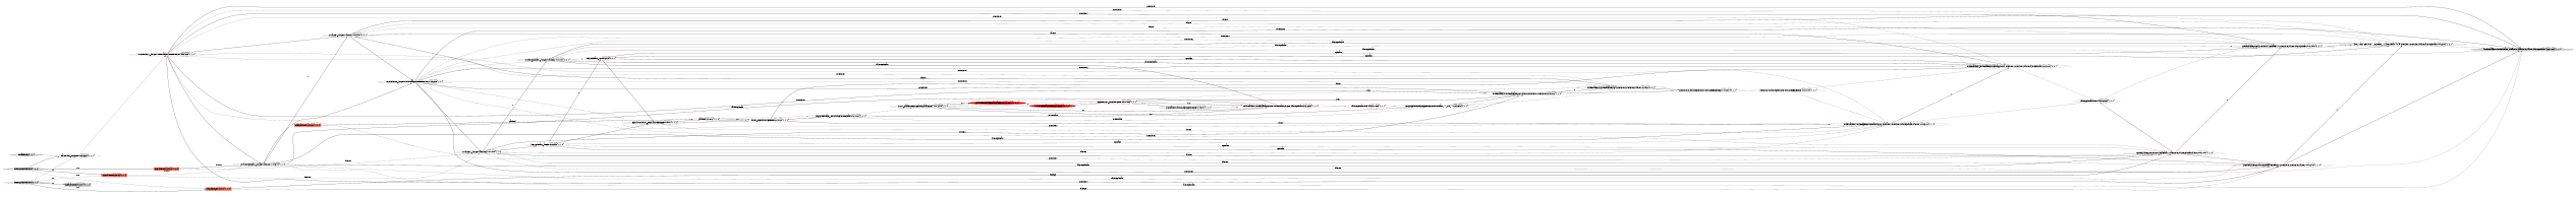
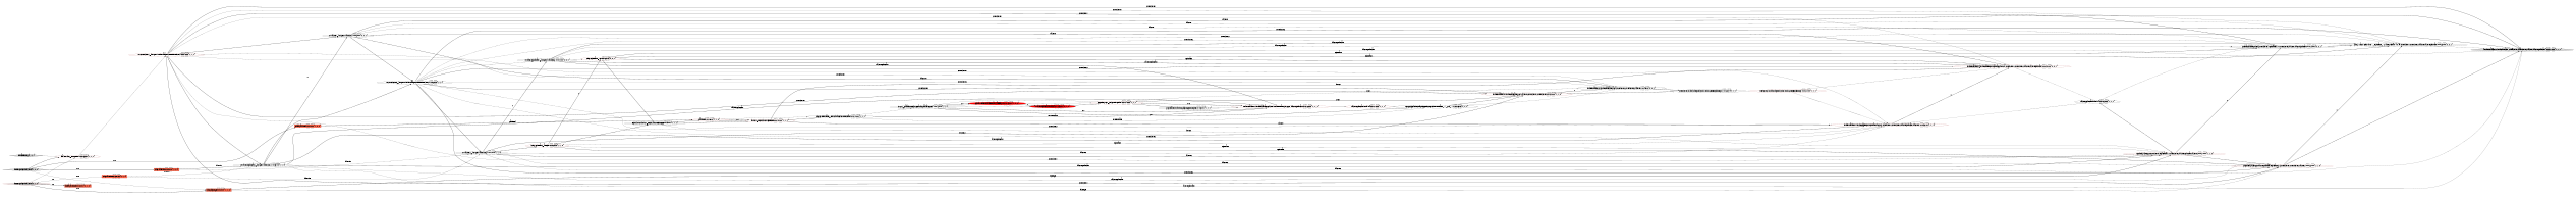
  digraph {
    rankdir=LR
    node [color=black fillcolor=white shape=ellipse style=filled]
    edge [arrowhead=vee style=bold]
    n1 [color=brown label="invokeRunnableInVMs(invokeCreateCache(props),oldServer2,currentServer1,currentServer2)@@@22@@@['1', '1', '0']"]
    n2 [label="currentServer1.invoke(invokeAssertVersion(Version.CURRENT_ORDINAL))@@@20@@@['1', '1', '1']"]
    n3 [label="invokeRunnableInVMs(invokeCreateCache(props),currentServer1,currentServer2,oldServer)@@@19@@@['0', '0', '1']"]
    n4 [color=brown label="currentServer2.invoke(invokeAssertVersion(Version.CURRENT_ORDINAL))@@@21@@@['1', '1', '1']"]
    n5 [color=brown fillcolor=tomato label="String oldVersion@@@2@@@['0', '1', '0']" shape=box]
    n6 [label="VM oldServerAndLocator = host.getVM(oldVersion,1)@@@5@@@['1', '1', '0']"]
    n7 [label="VM oldServer2 = host.getVM(oldVersion,3)@@@7@@@['1', '1', '0']"]
    n8 [color=brown label="invokeRunnableInVMs(invokeCreateRegion(regionName,shortcut),currentServer1,currentServer2,oldServerAndLocator,oldServer2)@@@25@@@['1', '1', '0']"]
    n9 [color=brown label="invokeRunnableInVMs(invokeStartLocatorAndServer(serverHostName,port,props),oldServerAndLocator)@@@16@@@['1', '1', '1']"]
    n10 [color=brown label="putAndVerify(objectType,oldServerAndLocator,regionName,5,15,currentServer1,currentServer2,oldServer2)@@@28@@@['1', '1', '0']"]
    n11 [fillcolor=lightgray label="{invokeRunnableInVMs(invokeCloseCache(),currentServer1,currentServer2,oldServer,oldServerAndLocator)}@@@27@@@['1', '1', '1']"]
    n12 [color=brown label="putAndVerify(objectType,currentServer1,regionName,0,10,currentServer2,oldServerAndLocator,oldServer2)@@@27@@@['1', '1', '0']"]
    n13 [label="VM currentServer2 = host.getVM(VersionManager.CURRENT_VERSION,2)@@@6@@@['1', '1', '1']"]
    n14 [label="VM oldServer = host.getVM(oldVersion,1)@@@5@@@['0', '0', '1']"]
    n15 [color=brown label="String regionName = \"aRegion\"@@@8@@@['1', '1', '0']"]
    n16 [label="VM oldServerAndLocator = host.getVM(oldVersion,3)@@@7@@@['0', '0', '1']"]
    n17 [color=brown label="shortcut = RegionShortcut.PARTITION@@@10@@@['1', '1', '1']"]
    n18 [color=brown label="invokeRunnableInVMs(invokeCreateRegion(regionName,shortcut),currentServer1,currentServer2,oldServer,oldServerAndLocator)@@@22@@@['0', '0', '1']"]
    n19 [label="String serverHostName = NetworkUtils.getServerHostName()@@@11@@@['1', '1', '1']"]
    n20 [label="oldServerAndLocator.invoke(null)@@@23@@@['1', '1', '1']"]
    n21 [label="props.put(DistributionConfig.LOCATORS_NAME,serverHostName + \"(\" + port + \"(\")@@@18@@@['1', '1', '1']"]
    n22 [label="int port = AvailablePortHelper.getRandomAvailableTCPPort()@@@12@@@['1', '1', '1']"]
    n23 [color=brown label="oldServerAndLocator.invoke(null)@@@17@@@['1', '1', '1']"]
    n24 [label="query(\"<trace> Select * from /\" + regionName + \" p where p.timeout > 0L\",99,currentServer1,currentServer2,oldServer,oldServerAndLocator)@@@25@@@['0', '0', '1']"]
    n25 [color=brown label="String regionName = \"cqs\"@@@8@@@['0', '0', '1']"]
    n26 [label="RegionShortcut shortcut = RegionShortcut.REPLICATE@@@9@@@['1', '1', '1']"]
    n27 [label="putDataSerializableAndVerify(currentServer1,regionName,0,100,currentServer2,oldServer,oldServerAndLocator)@@@24@@@['0', '0', '1']"]
    n28 [color=brown label="partitioned@@@10@@@['1', '1', '0']" shape=diamond]
    n29 [color=brown label="final Host host = Host.getHost(0)@@@3@@@['1', '1', '1']"]
    n30 [color=brown label="VM currentServer1 = host.getVM(VersionManager.CURRENT_VERSION,0)@@@4@@@['1', '1', '1']"]
    n31 [color=brown fillcolor=red label="DistributedTestUtils.deleteLocatorStateFile(port)@@@15@@@['1', '0', '0']"]
    n32 [color=brown label="Properties props = getSystemProperties()@@@14@@@['1', '1', '1']"]
    n33 [fillcolor=red label="oldServerAndLocator.invoke(null)@@@15@@@['0', '1', '0']"]
    n34 [label="props.remove(DistributionConfig.LOCATORS_NAME)@@@15@@@['1', '1', '1']"]
    n35 [fillcolor=tomato label="String objectType@@@2@@@['1', '1', '0']" shape=box]
    n36 [fillcolor=lightgray label="testTracePRQuery['0', '0', '1']" shape=diamond]
    n37 [fillcolor=lightgray label="doTestPutAndGetMixedServers['1', '0', '0']" shape=diamond]
    n38 [fillcolor=tomato label="String oldVersion@@@2@@@['1', '0', '0']" shape=box]
    n39 [color=brown fillcolor=tomato label="boolean partitioned@@@2@@@['1', '0', '0']" shape=box]
-   n40 [fillcolor=lightgray label="boolean partitioned@@@2@@@['0', '1', '0']" shape=box]
+   n40 [fillcolor=tomato label="boolean partitioned@@@2@@@['0', '1', '0']" shape=box]
    n41 [color=brown fillcolor=lightgray label="doTestPutAndGetMixedServers['0', '1', '0']" shape=diamond]
    n1 -> n2 [arrowhead=odot]
    n1 -> n3 [arrowhead=odot label=0]
    n2 -> n4 [arrowhead=odot style=solid]
    n3 -> n2
    n4 -> n8 [style=solid]
    n4 -> n18 [arrowhead=box style=solid]
    n5 -> n6 [arrowhead=odot label=oldVersion style=solid]
    n5 -> n7 [label=oldVersion style=solid]
    n6 -> n8 [label=oldServerAndLocator]
    n6 -> n9 [label=oldServerAndLocator]
    n6 -> n10 [arrowhead=odot label=oldServerAndLocator style=solid]
    n6 -> n11 [arrowhead=odot label=oldServerAndLocator style=solid]
    n6 -> n12 [arrowhead=box label=oldServerAndLocator]
    n6 -> n13 [arrowhead=box]
    n6 -> n14 [label=0]
    n7 -> n1 [arrowhead=box label=oldServer2]
    n7 -> n8 [label=oldServer2 style=solid]
    n7 -> n10 [arrowhead=odot label=oldServer2 style=solid]
    n7 -> n11 [label=oldServer2 style=solid]
    n7 -> n12 [label=oldServer2]
    n7 -> n15
    n7 -> n16 [label=0]
    n8 -> n18 [label=0]
    n8 -> n20 [style=solid]
    n9 -> n23 [style=solid]
    n10 -> n11
    n10 -> n24 [arrowhead=box label=0]
    n12 -> n10 [arrowhead=box]
    n12 -> n27 [arrowhead=odot label=0]
    n13 -> n1 [arrowhead=odot label=currentServer2]
    n13 -> n3 [label=currentServer2 style=solid]
    n13 -> n7
    n13 -> n8 [arrowhead=odot label=currentServer2 style=solid]
    n13 -> n10 [arrowhead=box label=currentServer2]
    n13 -> n11 [arrowhead=box label=currentServer2]
    n13 -> n12 [arrowhead=box label=currentServer2 style=solid]
    n13 -> n16 [arrowhead=box style=solid]
    n13 -> n18 [arrowhead=odot label=currentServer2]
    n13 -> n24 [arrowhead=box label=currentServer2 style=solid]
    n13 -> n27 [arrowhead=odot label=currentServer2 style=solid]
    n14 -> n3 [label=oldServer]
    n14 -> n11 [arrowhead=box label=oldServer]
    n14 -> n13 [arrowhead=box]
    n14 -> n18 [label=oldServer]
    n14 -> n24 [label=oldServer style=solid]
    n14 -> n27 [arrowhead=box label=oldServer style=solid]
    n15 -> n8 [arrowhead=box label=regionName style=solid]
    n15 -> n10 [arrowhead=odot label=regionName]
    n15 -> n12 [label=regionName style=solid]
    n15 -> n25 [label=0]
    n15 -> n26
    n16 -> n9 [arrowhead=odot label=oldServerAndLocator]
    n16 -> n11 [arrowhead=odot label=oldServerAndLocator style=solid]
    n16 -> n18 [arrowhead=odot label=oldServerAndLocator]
    n16 -> n24 [label=oldServerAndLocator]
    n16 -> n25 [style=solid]
    n16 -> n27 [arrowhead=box label=oldServerAndLocator style=solid]
    n17 -> n8 [arrowhead=box label=shortcut]
    n17 -> n18 [arrowhead=box label=shortcut]
    n17 -> n19 [arrowhead=odot]
    n18 -> n20 [arrowhead=odot style=solid]
    n19 -> n9 [label=serverHostName]
    n19 -> n21 [label=serverHostName style=solid]
    n19 -> n22 [style=solid]
    n20 -> n12
    n20 -> n27 [arrowhead=odot style=solid]
    n21 -> n1 [arrowhead=box]
    n21 -> n3 [arrowhead=odot style=solid]
    n22 -> n9 [arrowhead=odot label=port]
    n22 -> n21 [label=port]
    n22 -> n31 [style=solid]
    n22 -> n31 [arrowhead=box label=port]
    n22 -> n32 [arrowhead=odot style=solid]
    n22 -> n33 [style=solid]
    n23 -> n21 [arrowhead=odot]
    n24 -> n11 [arrowhead=box style=solid]
    n25 -> n18 [arrowhead=box label=regionName]
    n25 -> n24 [label=regionName]
    n25 -> n26 [arrowhead=odot]
    n25 -> n27 [label=regionName]
    n26 -> n8 [arrowhead=box label=shortcut style=solid]
    n26 -> n17 [arrowhead=odot]
    n26 -> n28 [arrowhead=odot]
    n27 -> n24
    n28 -> n17 [arrowhead=odot label=true]
    n28 -> n17 [arrowhead=box]
    n28 -> n19 [style=solid]
    n29 -> n30 [arrowhead=box style=solid]
    n30 -> n1 [label=currentServer1]
    n30 -> n3 [arrowhead=box label=currentServer1 style=solid]
    n30 -> n6
    n30 -> n8 [arrowhead=box label=currentServer1 style=solid]
    n30 -> n10 [label=currentServer1]
    n30 -> n11 [arrowhead=box label=currentServer1]
    n30 -> n12 [arrowhead=odot label=currentServer1 style=solid]
    n30 -> n14 [arrowhead=odot]
    n30 -> n18 [arrowhead=odot label=currentServer1 style=solid]
    n30 -> n24 [label=currentServer1 style=solid]
    n30 -> n27 [arrowhead=odot label=currentServer1]
    n31 -> n32 [style=solid]
    n31 -> n33 [label=0]
    n32 -> n1 [arrowhead=box label=props]
    n32 -> n3 [arrowhead=odot label=props style=solid]
    n32 -> n9 [label=props]
    n32 -> n34 [arrowhead=box]
    n33 -> n32
    n34 -> n9 [arrowhead=box style=solid]
    n35 -> n10 [label=objectType style=solid]
    n35 -> n12 [label=objectType]
    n36 -> n29 [arrowhead=odot style=solid]
    n37 -> n29 [arrowhead=box]
    n37 -> n35 [arrowhead=box label=true style=solid]
    n37 -> n38 [arrowhead=odot label=true]
-   n37 -> n5 [label=true]
+   n37 -> n39 [label=true]
    n38 -> n6 [arrowhead=odot label=oldVersion]
    n38 -> n7 [label=oldVersion style=solid]
    n39 -> n28 [arrowhead=box label=partitioned]
    n41 -> n5 [arrowhead=odot label=true style=solid]
    n41 -> n29 [style=solid]
    n41 -> n35 [label=true]
    n41 -> n40 [label=true]
  }
